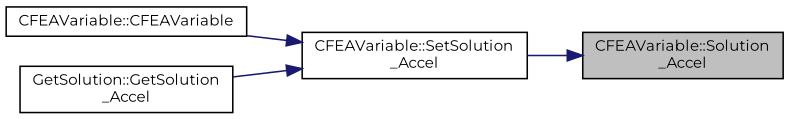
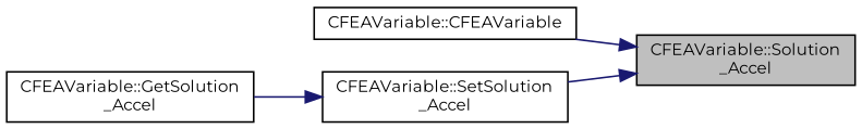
  digraph {
    fontname=Montserrat
    rankdir=RL
    node [color=black fillcolor=white fontname=Montserrat fontsize=10 shape=record style=filled]
    edge [color=midnightblue dir=back fontname=Montserrat fontsize=10 labelfontname=Helvetica labelfontsize=10 style=solid]
    n1 [fillcolor=grey75 fontcolor=black height=0.2 label="CFEAVariable::Solution\l_Accel" width=0.4]
    n2 [height=0.2 label="CFEAVariable::CFEAVariable" width=0.4]
    n3 [height=0.2 label="CFEAVariable::SetSolution\l_Accel" width=0.4]
-   n4 [height=0.2 label="GetSolution::GetSolution\l_Accel" width=0.4]
-   n3 -> n2
+   n4 [height=0.2 label="CFEAVariable::GetSolution\l_Accel" width=0.4]
+   n1 -> n2
    n1 -> n3
    n3 -> n4
  }
